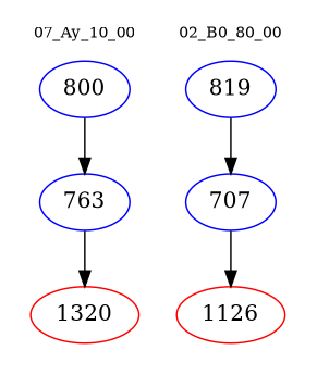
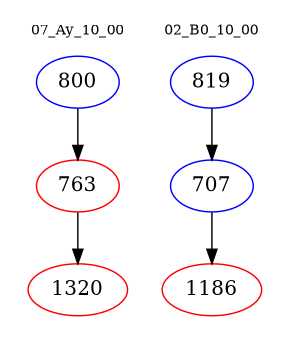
  digraph {
    node [color=blue]
    edge [color=black]
    n1 [label=800]
-   n2 [label=763]
+   n2 [color=red label=763]
    n3 [color=red label=1320]
    n4 [label=819]
    n5 [label=707]
-   n6 [color=red label=1126]
+   n6 [color=red label=1186]
    subgraph cluster_1 {
      color=white
      fontsize=10
      label="07_Ay_10_00"
      n1
      n2
      n3
    }
    subgraph cluster_2 {
      color=white
      fontsize=10
-     label="02_B0_80_00"
+     label="02_B0_10_00"
      n4
      n5
      n6
    }
    n1 -> n2
    n2 -> n3
    n4 -> n5
    n5 -> n6
  }
